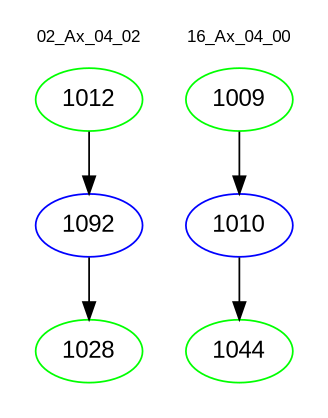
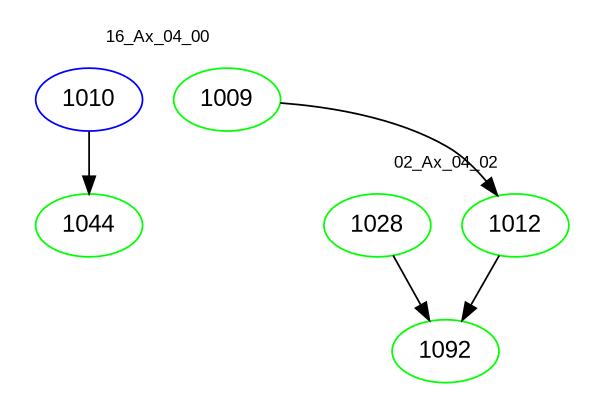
  digraph {
    fontname="Liberation Sans"
    node [color=green fontname="Liberation Sans"]
    edge [color=black fontname="Liberation Sans"]
    n1 [label=1012]
-   n2 [color=blue label=1092]
+   n2 [label=1092]
    n3 [label=1028]
    n4 [label=1009]
    n5 [color=blue label=1010]
    n6 [label=1044]
    subgraph cluster_1 {
      color=white
      fontsize=10
      label="02_Ax_04_02"
      n1
      n2
      n3
    }
    subgraph cluster_2 {
      color=white
      fontsize=10
      label="16_Ax_04_00"
      n4
      n5
      n6
    }
    n1 -> n2
-   n2 -> n3
-   n4 -> n5
+   n3 -> n2
+   n4 -> n1
    n5 -> n6
  }
